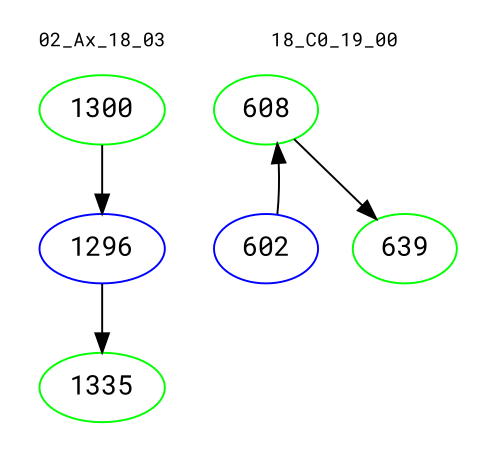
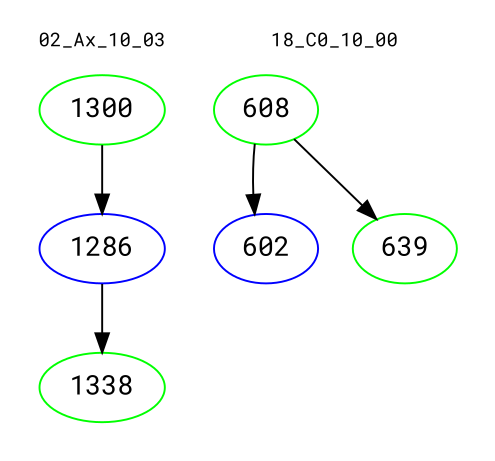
  digraph {
    fontname="Roboto Mono"
    node [color=green fontname="Roboto Mono"]
    edge [color=black fontname="Roboto Mono"]
    n1 [label=1300]
-   n2 [color=blue label=1296]
-   n3 [label=1335]
+   n2 [color=blue label=1286]
+   n3 [label=1338]
    n4 [label=608]
    n5 [color=blue label=602]
    n6 [label=639]
    subgraph cluster_1 {
      color=white
      fontsize=10
-     label="02_Ax_18_03"
+     label="02_Ax_10_03"
      n1
      n2
      n3
    }
    subgraph cluster_2 {
      color=white
      fontsize=10
-     label="18_C0_19_00"
+     label="18_C0_10_00"
      n4
      n5
      n6
    }
    n1 -> n2
    n2 -> n3
-   n5 -> n4
+   n4 -> n5
    n4 -> n6
  }
